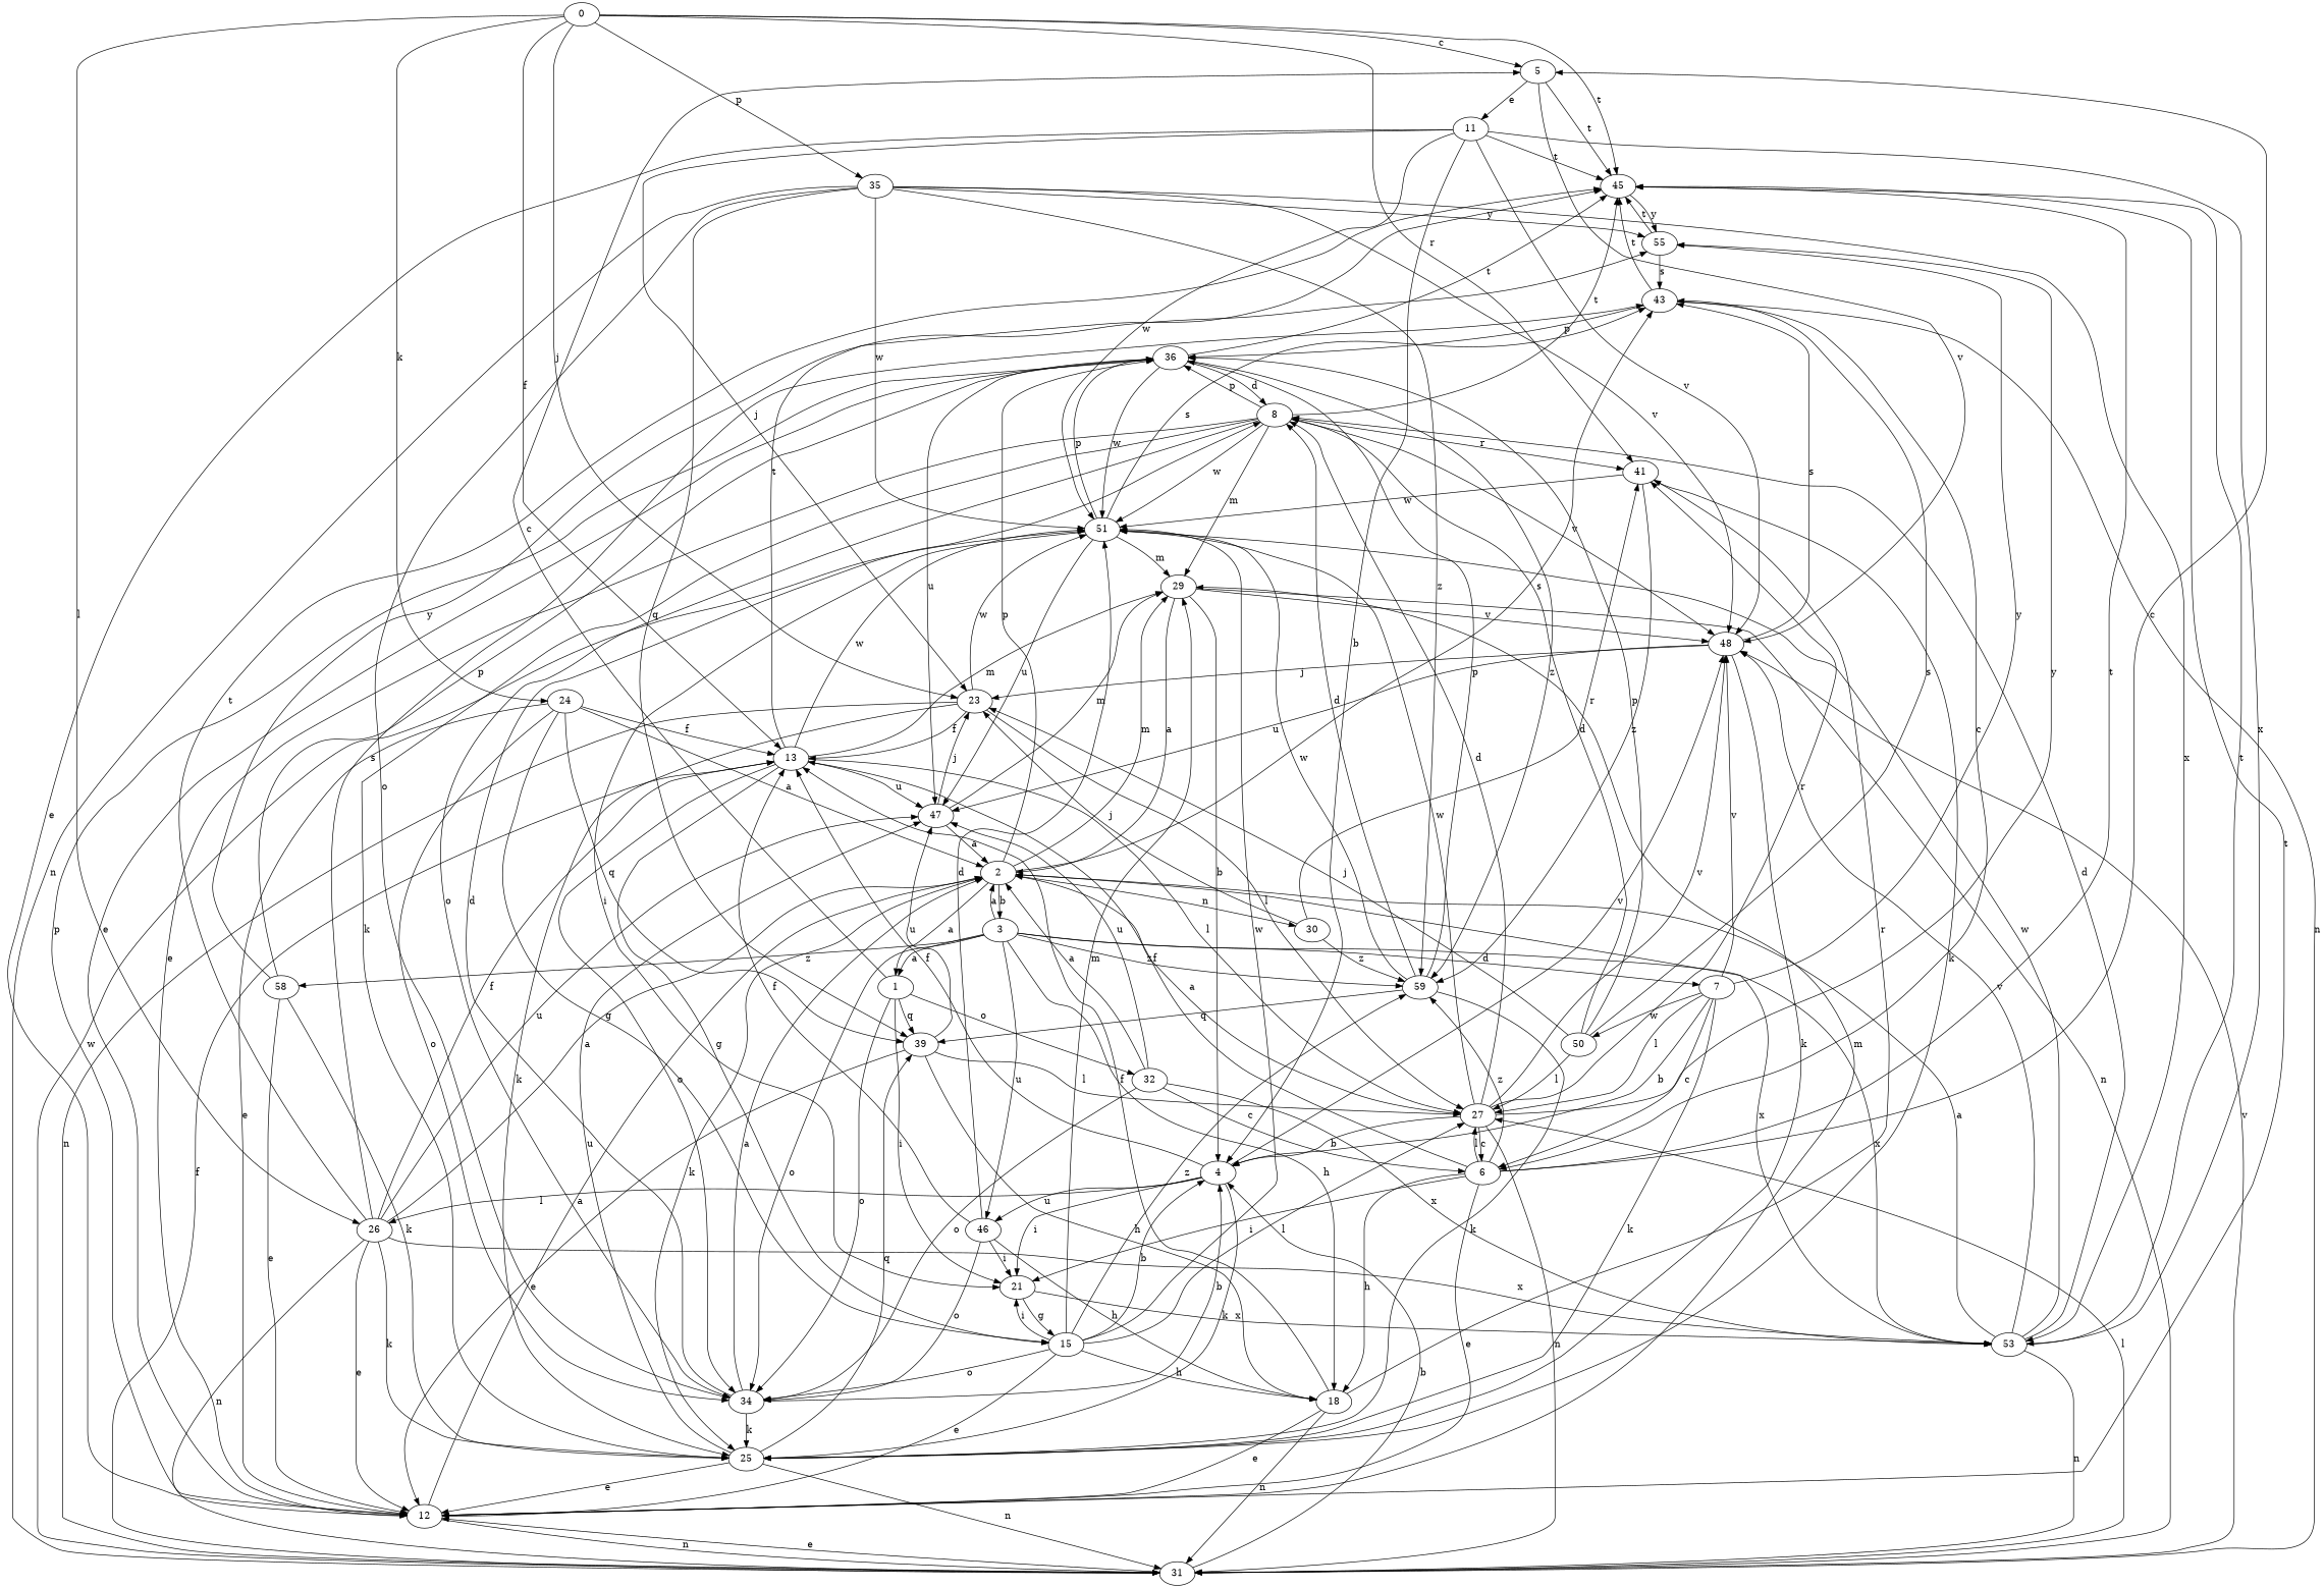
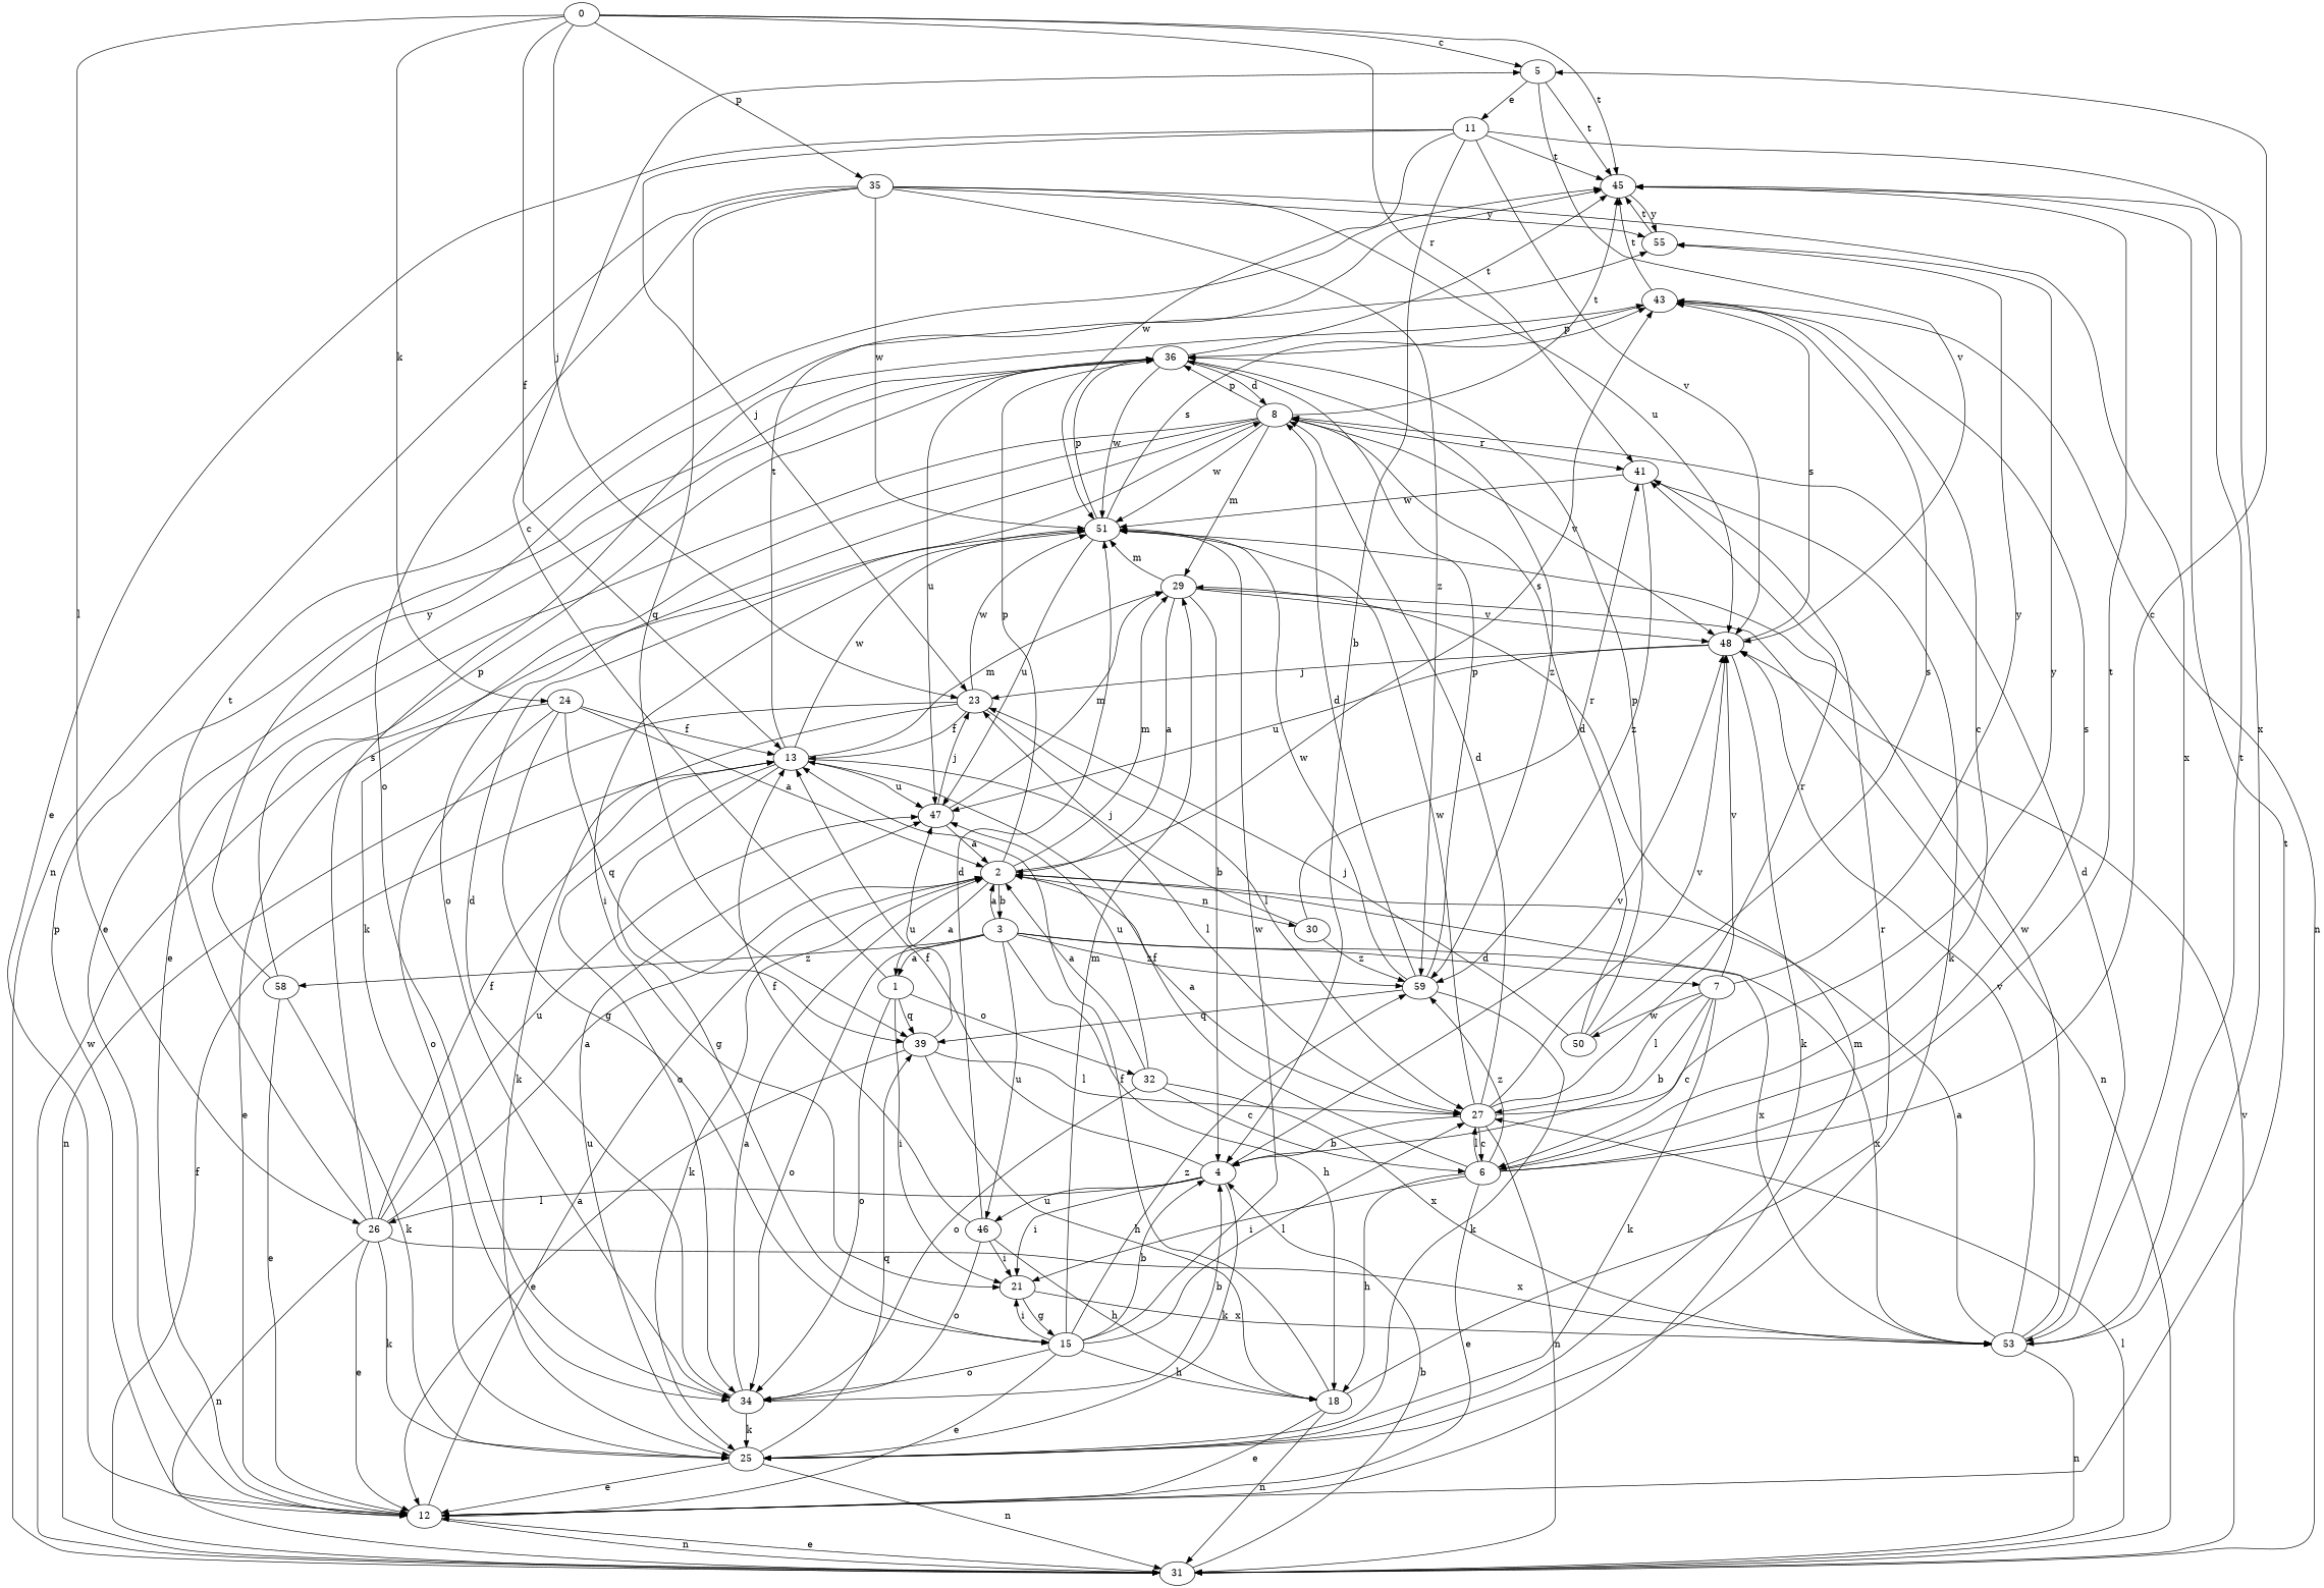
  strict digraph {
    0
    5
    13
    23
    24
    26
    35
    41
    45
    48
    11
    34
    29
    27
    51
    15
    47
    25
    31
    39
    2
    12
    43
    53
    59
    55
    1
    21
    32
    6
    4
    8
    18
    58
    36
    3
    30
    7
    46
    50
    0 -> 5 [label=c]
    0 -> 13 [label=f]
    0 -> 23 [label=j]
    0 -> 24 [label=k]
    0 -> 26 [label=l]
    0 -> 35 [label=p]
    0 -> 41 [label=r]
    0 -> 45 [label=t]
    5 -> 45 [label=t]
    5 -> 48 [label=v]
    5 -> 11 [label=e]
    13 -> 45 [label=t]
    13 -> 34 [label=o]
    13 -> 29 [label=m]
    13 -> 27 [label=l]
    13 -> 51 [label=w]
    13 -> 15 [label=g]
    13 -> 47 [label=u]
    23 -> 13 [label=f]
    23 -> 27 [label=l]
    23 -> 51 [label=w]
    23 -> 25 [label=k]
    23 -> 31 [label=n]
    24 -> 13 [label=f]
    24 -> 34 [label=o]
    24 -> 15 [label=g]
    24 -> 39 [label=q]
    24 -> 2 [label=a]
    24 -> 12 [label=e]
    26 -> 13 [label=f]
    26 -> 45 [label=t]
    26 -> 47 [label=u]
    26 -> 25 [label=k]
    26 -> 31 [label=n]
    26 -> 2 [label=a]
    26 -> 12 [label=e]
    26 -> 43 [label=s]
    26 -> 53 [label=x]
-   35 -> 48 [label=v]
+   35 -> 48 [label=u]
    35 -> 34 [label=o]
    35 -> 51 [label=w]
    35 -> 31 [label=n]
    35 -> 39 [label=q]
    35 -> 53 [label=x]
    35 -> 59 [label=z]
    35 -> 55 [label=y]
    41 -> 51 [label=w]
    41 -> 25 [label=k]
    41 -> 59 [label=z]
    45 -> 55 [label=y]
    48 -> 23 [label=j]
    48 -> 47 [label=u]
    48 -> 25 [label=k]
    48 -> 43 [label=s]
    11 -> 23 [label=j]
    11 -> 45 [label=t]
    11 -> 48 [label=v]
    11 -> 51 [label=w]
    11 -> 12 [label=e]
    11 -> 53 [label=x]
    11 -> 4 [label=b]
    34 -> 25 [label=k]
    34 -> 2 [label=a]
    34 -> 4 [label=b]
    34 -> 8 [label=d]
    29 -> 48 [label=v]
    29 -> 31 [label=n]
    29 -> 2 [label=a]
    29 -> 4 [label=b]
    27 -> 41 [label=r]
    27 -> 48 [label=v]
    27 -> 51 [label=w]
    27 -> 31 [label=n]
    27 -> 2 [label=a]
    27 -> 55 [label=y]
    27 -> 6 [label=c]
    27 -> 4 [label=b]
    27 -> 8 [label=d]
-   51 -> 29 [label=m]
+   29 -> 51 [label=m]
    51 -> 47 [label=u]
    51 -> 43 [label=s]
    51 -> 21 [label=i]
    51 -> 36 [label=p]
    15 -> 34 [label=o]
    15 -> 29 [label=m]
    15 -> 27 [label=l]
    15 -> 51 [label=w]
    15 -> 12 [label=e]
    15 -> 59 [label=z]
    15 -> 21 [label=i]
    15 -> 4 [label=b]
    15 -> 18 [label=h]
    47 -> 23 [label=j]
    47 -> 29 [label=m]
    47 -> 2 [label=a]
    25 -> 47 [label=u]
    25 -> 31 [label=n]
    25 -> 39 [label=q]
    25 -> 12 [label=e]
    31 -> 13 [label=f]
    31 -> 48 [label=v]
    31 -> 27 [label=l]
    31 -> 51 [label=w]
    31 -> 12 [label=e]
    31 -> 4 [label=b]
    39 -> 27 [label=l]
    39 -> 47 [label=u]
    39 -> 12 [label=e]
    39 -> 18 [label=h]
    2 -> 29 [label=m]
    2 -> 25 [label=k]
    2 -> 43 [label=s]
    2 -> 53 [label=x]
    2 -> 1 [label=a]
    2 -> 36 [label=p]
    2 -> 3 [label=b]
    2 -> 30 [label=n]
    12 -> 45 [label=t]
    12 -> 29 [label=m]
    12 -> 31 [label=n]
    12 -> 2 [label=a]
    12 -> 36 [label=p]
    43 -> 45 [label=t]
    43 -> 31 [label=n]
    43 -> 6 [label=c]
    43 -> 36 [label=p]
    53 -> 45 [label=t]
    53 -> 48 [label=v]
    53 -> 51 [label=w]
    53 -> 31 [label=n]
    53 -> 2 [label=a]
    53 -> 8 [label=d]
    59 -> 51 [label=w]
    59 -> 25 [label=k]
    59 -> 39 [label=q]
    59 -> 8 [label=d]
    59 -> 36 [label=p]
    55 -> 45 [label=t]
    1 -> 5 [label=c]
    1 -> 34 [label=o]
    1 -> 39 [label=q]
    1 -> 21 [label=i]
    1 -> 32 [label=o]
    21 -> 15 [label=g]
    21 -> 53 [label=x]
    32 -> 34 [label=o]
    32 -> 47 [label=u]
    32 -> 2 [label=a]
    32 -> 53 [label=x]
    32 -> 6 [label=c]
    6 -> 5 [label=c]
    6 -> 13 [label=f]
    6 -> 45 [label=t]
    6 -> 27 [label=l]
    6 -> 12 [label=e]
-   55 -> 43 [label=s]
+   6 -> 43 [label=s]
    6 -> 59 [label=z]
    6 -> 21 [label=i]
    6 -> 18 [label=h]
    4 -> 13 [label=f]
    4 -> 26 [label=l]
    4 -> 48 [label=v]
    4 -> 25 [label=k]
    4 -> 21 [label=i]
    4 -> 46 [label=u]
    8 -> 41 [label=r]
    8 -> 45 [label=t]
    8 -> 48 [label=v]
    8 -> 34 [label=o]
    8 -> 29 [label=m]
    8 -> 51 [label=w]
    8 -> 25 [label=k]
    8 -> 12 [label=e]
    8 -> 36 [label=p]
    18 -> 13 [label=f]
    18 -> 41 [label=r]
    18 -> 31 [label=n]
    18 -> 12 [label=e]
    58 -> 25 [label=k]
    58 -> 12 [label=e]
    58 -> 55 [label=y]
    58 -> 36 [label=p]
    36 -> 45 [label=t]
    36 -> 51 [label=w]
    36 -> 47 [label=u]
    36 -> 12 [label=e]
    36 -> 59 [label=z]
    36 -> 8 [label=d]
    3 -> 34 [label=o]
    3 -> 2 [label=a]
    3 -> 53 [label=x]
    3 -> 59 [label=z]
    3 -> 1 [label=a]
    3 -> 18 [label=h]
    3 -> 58 [label=z]
    3 -> 7 [label=d]
    3 -> 46 [label=u]
    30 -> 23 [label=j]
    30 -> 41 [label=r]
    30 -> 59 [label=z]
    7 -> 48 [label=v]
    7 -> 27 [label=l]
    7 -> 25 [label=k]
    7 -> 55 [label=y]
    7 -> 6 [label=c]
    7 -> 4 [label=b]
    7 -> 50 [label=w]
    46 -> 13 [label=f]
    46 -> 34 [label=o]
    46 -> 51 [label=d]
    46 -> 21 [label=i]
    46 -> 18 [label=h]
    50 -> 23 [label=j]
-   50 -> 27 [label=l]
    50 -> 43 [label=s]
    50 -> 8 [label=d]
    50 -> 36 [label=p]
  }
